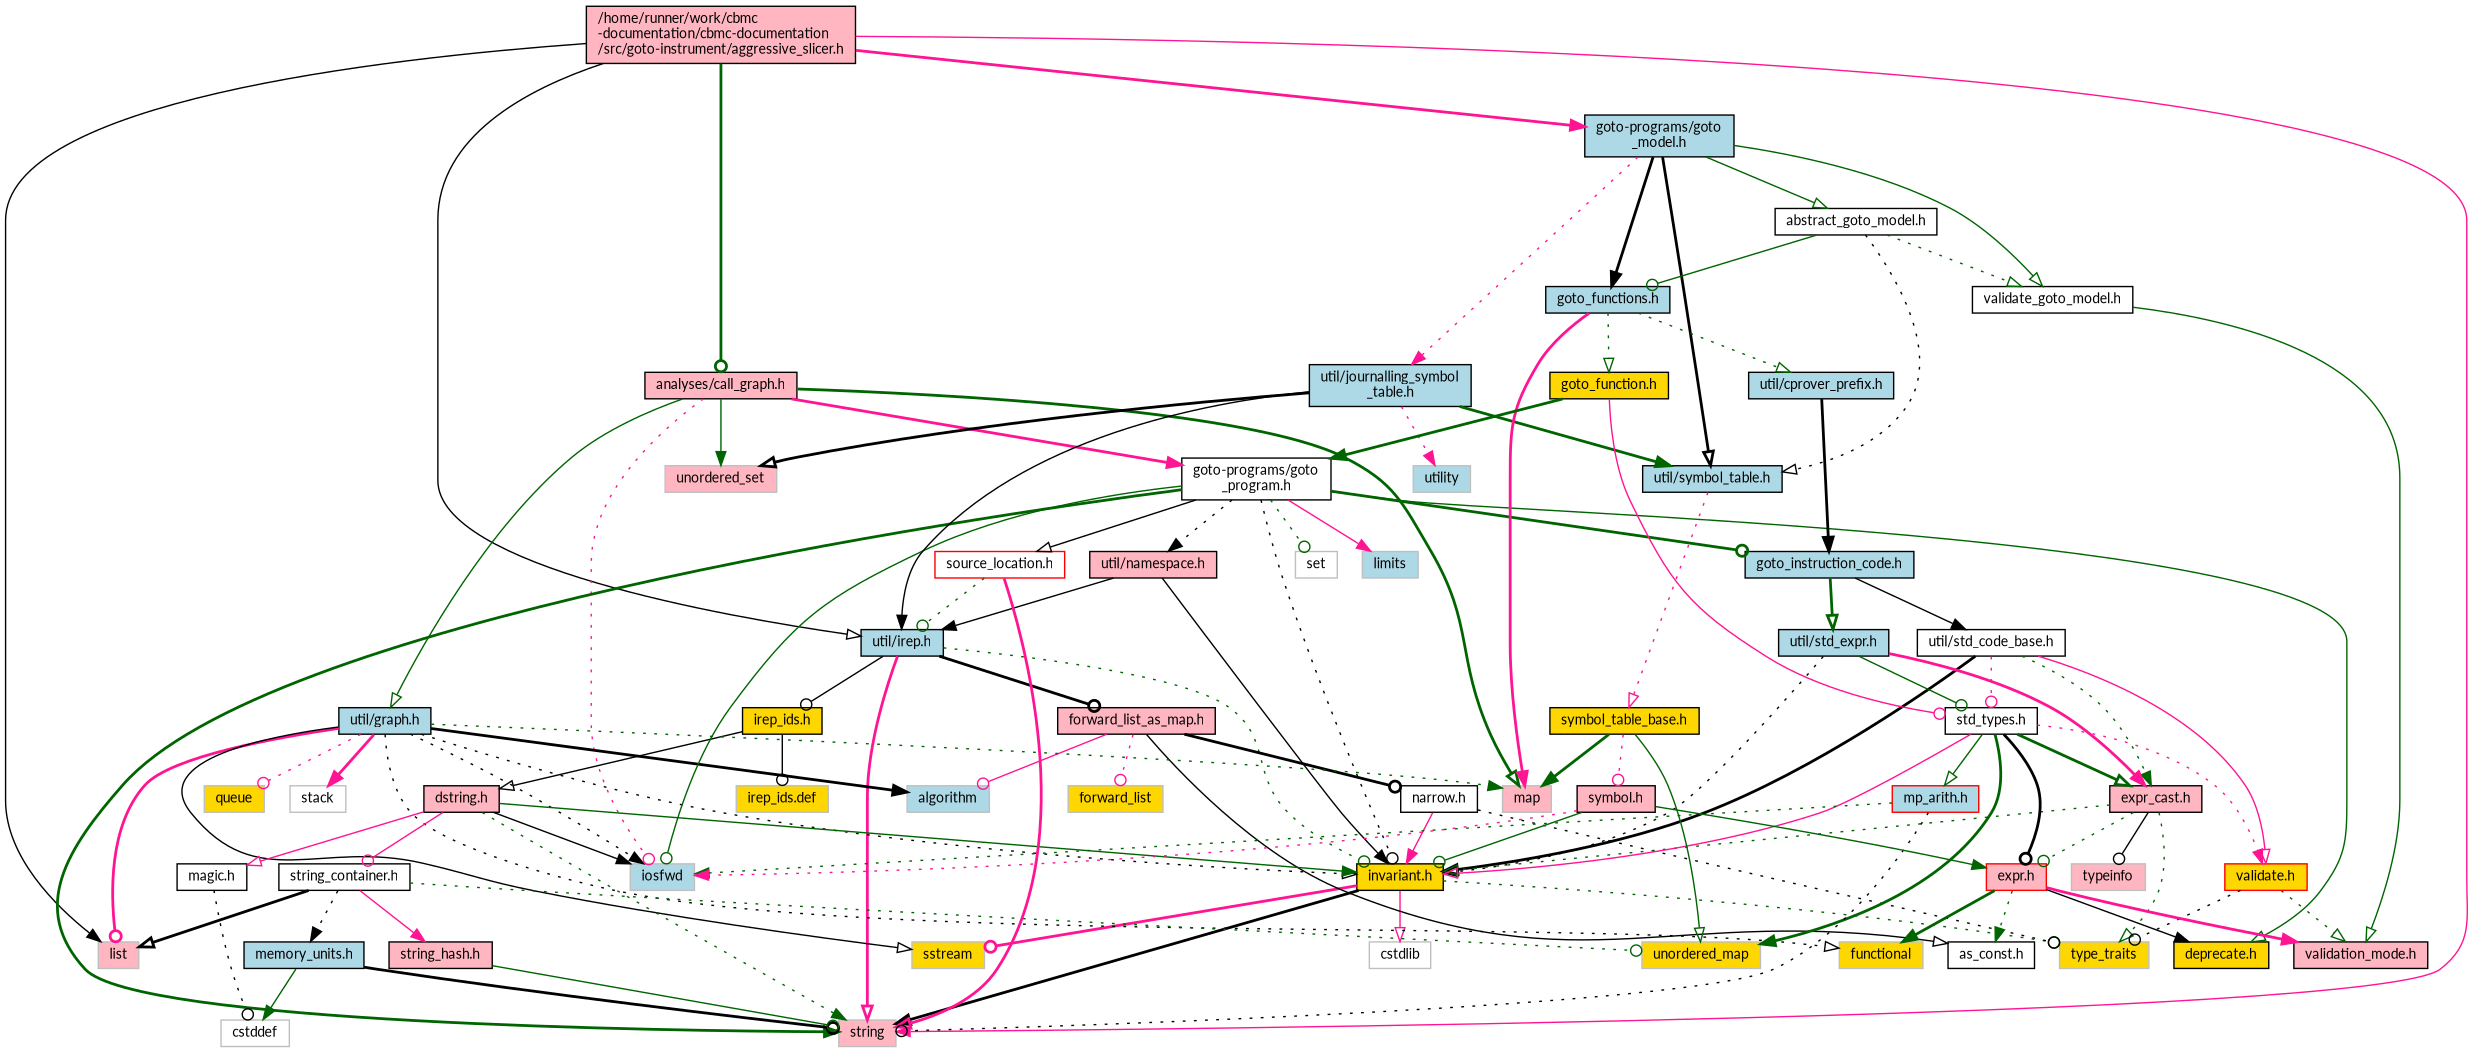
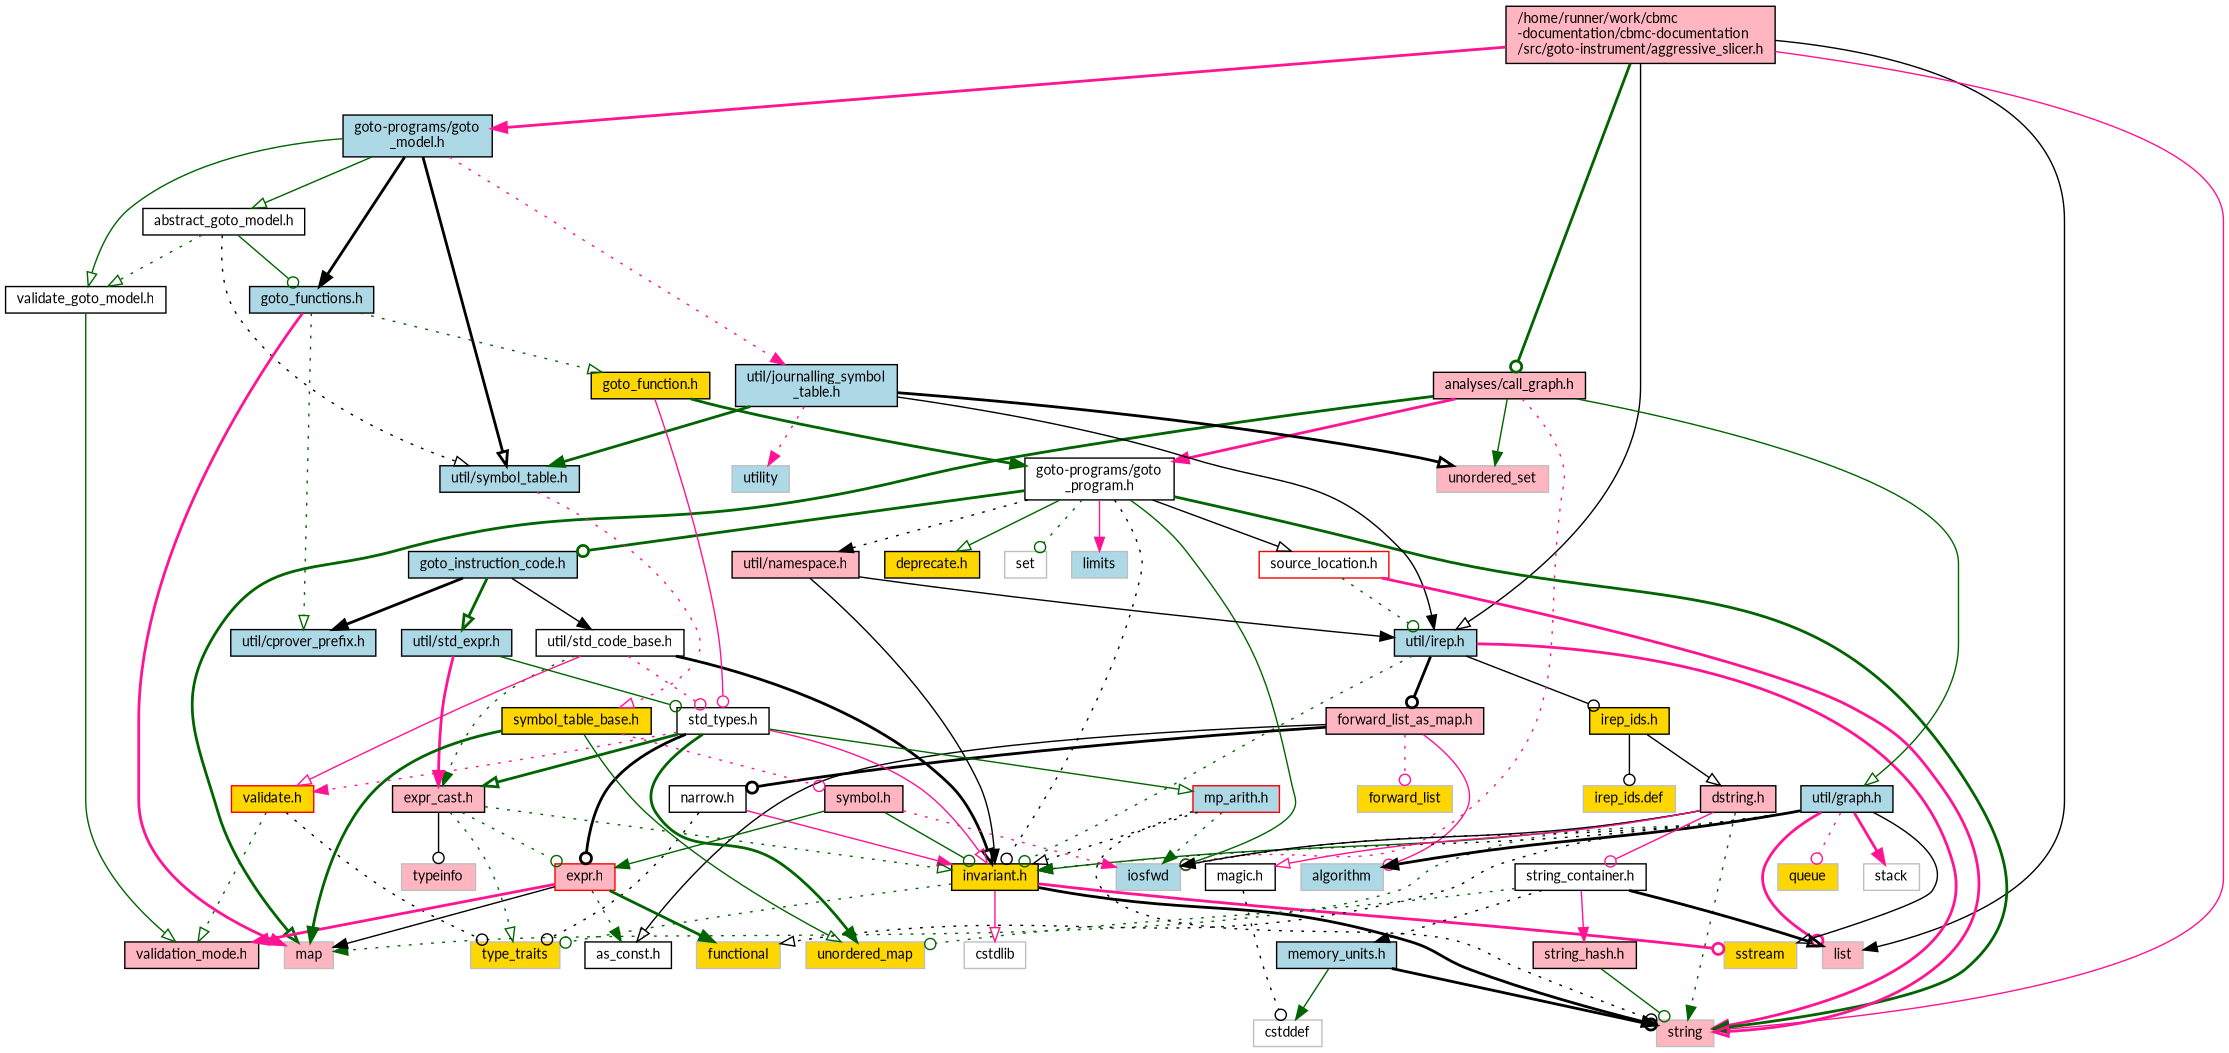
  digraph {
    fontname=Lato
    node [color=black fillcolor=lightpink fontname=Lato fontsize=10 shape=record style=filled]
    edge [arrowhead=normal color=darkgreen fontname=Lato fontsize=10 labelfontname=Helvetica labelfontsize=10 style=solid]
    n1 [fontcolor=black height=0.2 label="/home/runner/work/cbmc\l-documentation/cbmc-documentation\l/src/goto-instrument/aggressive_slicer.h" width=0.4]
    n2 [color=grey75 height=0.2 label=list width=0.4]
    n3 [color=grey75 height=0.2 label=string width=0.4]
    n4 [fillcolor=lightblue height=0.2 label="util/irep.h" width=0.4]
    n5 [height=0.2 label="analyses/call_graph.h" width=0.4]
    n6 [fillcolor=lightblue height=0.2 label="goto-programs/goto\l_model.h" width=0.4]
    n7 [fillcolor=gold height=0.2 label="invariant.h" width=0.4]
    n8 [fillcolor=gold height=0.2 label="irep_ids.h" width=0.4]
    n9 [height=0.2 label="forward_list_as_map.h" width=0.4]
    n10 [color=grey75 fillcolor=lightblue height=0.2 label=iosfwd width=0.4]
    n11 [color=grey75 height=0.2 label=map width=0.4]
    n12 [color=grey75 height=0.2 label=unordered_set width=0.4]
    n13 [fillcolor=lightblue height=0.2 label="util/graph.h" width=0.4]
    n14 [fillcolor=white height=0.2 label="goto-programs/goto\l_program.h" width=0.4]
    n15 [fillcolor=lightblue height=0.2 label="util/symbol_table.h" width=0.4]
    n16 [fillcolor=lightblue height=0.2 label="util/journalling_symbol\l_table.h" width=0.4]
    n17 [fillcolor=white height=0.2 label="abstract_goto_model.h" width=0.4]
    n18 [fillcolor=lightblue height=0.2 label="goto_functions.h" width=0.4]
    n19 [fillcolor=white height=0.2 label="validate_goto_model.h" width=0.4]
    n20 [color=grey75 fillcolor=white height=0.2 label=cstdlib width=0.4]
    n21 [color=grey75 fillcolor=gold height=0.2 label=sstream width=0.4]
    n22 [color=grey75 fillcolor=gold height=0.2 label=type_traits width=0.4]
    n23 [height=0.2 label="dstring.h" width=0.4]
    n24 [color=grey75 fillcolor=gold height=0.2 label="irep_ids.def" width=0.4]
    n25 [color=grey75 fillcolor=lightblue height=0.2 label=algorithm width=0.4]
    n26 [color=grey75 fillcolor=gold height=0.2 label=forward_list width=0.4]
    n27 [fillcolor=white height=0.2 label="as_const.h" width=0.4]
    n28 [fillcolor=white height=0.2 label="narrow.h" width=0.4]
    n29 [fillcolor=white height=0.2 label="magic.h" width=0.4]
    n30 [fillcolor=white height=0.2 label="string_container.h" width=0.4]
    n31 [color=grey75 fillcolor=white height=0.2 label=cstddef width=0.4]
    n32 [color=grey75 fillcolor=gold height=0.2 label=unordered_map width=0.4]
    n33 [fillcolor=lightblue height=0.2 label="memory_units.h" width=0.4]
    n34 [height=0.2 label="string_hash.h" width=0.4]
    n35 [color=grey75 fillcolor=gold height=0.2 label=functional width=0.4]
    n36 [color=grey75 fillcolor=gold height=0.2 label=queue width=0.4]
    n37 [color=grey75 fillcolor=white height=0.2 label=stack width=0.4]
    n38 [fillcolor=lightblue height=0.2 label="goto_instruction_code.h" width=0.4]
    n39 [fillcolor=gold height=0.2 label="deprecate.h" width=0.4]
    n40 [color=grey75 fillcolor=white height=0.2 label=set width=0.4]
    n41 [color=grey75 fillcolor=lightblue height=0.2 label=limits width=0.4]
    n42 [height=0.2 label="util/namespace.h" width=0.4]
    n43 [color=red fillcolor=white height=0.2 label="source_location.h" width=0.4]
    n44 [fillcolor=lightblue height=0.2 label="util/cprover_prefix.h" width=0.4]
    n45 [fillcolor=white height=0.2 label="util/std_code_base.h" width=0.4]
    n46 [fillcolor=lightblue height=0.2 label="util/std_expr.h" width=0.4]
    n47 [height=0.2 label="expr_cast.h" width=0.4]
    n48 [fillcolor=white height=0.2 label="std_types.h" width=0.4]
    n49 [color=red fillcolor=gold height=0.2 label="validate.h" width=0.4]
    n50 [color=grey75 height=0.2 label=typeinfo width=0.4]
    n51 [color=red height=0.2 label="expr.h" width=0.4]
    n52 [color=red fillcolor=lightblue height=0.2 label="mp_arith.h" width=0.4]
    n53 [height=0.2 label="validation_mode.h" width=0.4]
    n54 [fillcolor=gold height=0.2 label="symbol_table_base.h" width=0.4]
    n55 [color=grey75 fillcolor=lightblue height=0.2 label=utility width=0.4]
    n56 [fillcolor=gold height=0.2 label="goto_function.h" width=0.4]
    n57 [height=0.2 label="symbol.h" width=0.4]
    n1 -> n2 [color=black]
    n1 -> n3 [color=deeppink]
    n1 -> n4 [arrowhead=onormal color=black]
    n1 -> n5 [arrowhead=odot style=bold]
    n1 -> n6 [color=deeppink style=bold]
    n4 -> n3 [arrowhead=onormal color=deeppink style=bold]
    n4 -> n7 [arrowhead=odot style=dotted]
    n4 -> n8 [arrowhead=odot color=black]
    n4 -> n9 [arrowhead=odot color=black style=bold]
    n5 -> n10 [arrowhead=odot color=deeppink style=dotted]
    n5 -> n11 [arrowhead=onormal style=bold]
    n5 -> n12
    n5 -> n13 [arrowhead=onormal]
    n5 -> n14 [color=deeppink style=bold]
    n6 -> n15 [arrowhead=onormal color=black style=bold]
    n6 -> n16 [color=deeppink style=dotted]
    n6 -> n17 [arrowhead=onormal]
    n6 -> n18 [color=black style=bold]
    n6 -> n19 [arrowhead=onormal]
    n7 -> n3 [color=black style=bold]
    n7 -> n20 [arrowhead=onormal color=deeppink]
    n7 -> n21 [arrowhead=odot color=deeppink style=bold]
    n7 -> n22 [arrowhead=odot style=dotted]
    n8 -> n23 [arrowhead=onormal color=black]
    n8 -> n24 [arrowhead=odot color=black]
    n9 -> n25 [arrowhead=odot color=deeppink]
    n9 -> n26 [arrowhead=odot color=deeppink style=dotted]
    n9 -> n27 [arrowhead=onormal color=black]
    n9 -> n28 [arrowhead=odot color=black style=bold]
    n13 -> n2 [arrowhead=odot color=deeppink style=bold]
    n13 -> n7 [arrowhead=onormal color=black style=dotted]
    n13 -> n10 [color=black style=dotted]
    n13 -> n11 [style=dotted]
    n13 -> n21 [arrowhead=onormal color=black]
    n13 -> n25 [color=black style=bold]
    n13 -> n35 [arrowhead=onormal color=black style=dotted]
    n13 -> n36 [arrowhead=odot color=deeppink style=dotted]
    n13 -> n37 [color=deeppink style=bold]
    n14 -> n3 [style=bold]
    n14 -> n7 [arrowhead=odot color=black style=dotted]
    n14 -> n10 [arrowhead=odot]
    n14 -> n38 [arrowhead=odot style=bold]
    n14 -> n39 [arrowhead=onormal]
    n14 -> n40 [arrowhead=odot style=dotted]
    n14 -> n41 [color=deeppink]
    n14 -> n42 [color=black style=dotted]
    n14 -> n43 [arrowhead=onormal color=black]
    n15 -> n54 [arrowhead=onormal color=deeppink style=dotted]
    n16 -> n4 [color=black]
    n16 -> n12 [arrowhead=onormal color=black style=bold]
    n16 -> n15 [style=bold]
    n16 -> n55 [color=deeppink style=dotted]
    n17 -> n15 [arrowhead=onormal color=black style=dotted]
    n17 -> n18 [arrowhead=odot]
    n17 -> n19 [arrowhead=onormal style=dotted]
    n18 -> n11 [color=deeppink style=bold]
    n18 -> n44 [arrowhead=onormal style=dotted]
    n18 -> n56 [arrowhead=onormal style=dotted]
    n19 -> n53 [arrowhead=onormal]
    n23 -> n3 [style=dotted]
    n23 -> n7
    n23 -> n10 [color=black]
    n23 -> n29 [arrowhead=onormal color=deeppink]
    n23 -> n30 [arrowhead=odot color=deeppink]
    n28 -> n7 [color=deeppink]
    n28 -> n22 [arrowhead=odot color=black style=dotted]
    n29 -> n31 [arrowhead=odot color=black style=dotted]
    n30 -> n2 [arrowhead=onormal color=black style=bold]
    n30 -> n32 [arrowhead=odot style=dotted]
    n30 -> n33 [color=black style=dotted]
    n30 -> n34 [color=deeppink]
    n33 -> n3 [arrowhead=odot color=black style=bold]
    n33 -> n31
    n34 -> n3 [arrowhead=odot]
-   n44 -> n38 [color=black style=bold]
+   n38 -> n44 [color=black style=bold]
    n38 -> n45 [color=black]
    n38 -> n46 [arrowhead=onormal style=bold]
    n42 -> n4 [color=black]
    n42 -> n7 [color=black]
    n43 -> n3 [arrowhead=onormal color=deeppink style=bold]
    n43 -> n4 [arrowhead=odot style=dotted]
    n45 -> n7 [arrowhead=onormal color=black style=bold]
    n45 -> n47 [style=dotted]
    n45 -> n48 [arrowhead=odot color=deeppink style=dotted]
    n45 -> n49 [arrowhead=onormal color=deeppink]
-   n46 -> n7 [arrowhead=onormal color=black style=dotted]
+   n52 -> n7 [arrowhead=onormal color=black style=dotted]
    n46 -> n47 [color=deeppink style=bold]
    n46 -> n48 [arrowhead=odot]
    n47 -> n7 [arrowhead=onormal style=dotted]
    n47 -> n22 [arrowhead=onormal style=dotted]
    n47 -> n50 [arrowhead=odot color=black]
    n47 -> n51 [arrowhead=odot style=dotted]
    n48 -> n7 [arrowhead=onormal color=deeppink]
    n48 -> n32 [style=bold]
    n48 -> n47 [arrowhead=onormal style=bold]
    n48 -> n49 [color=deeppink style=dotted]
    n48 -> n51 [arrowhead=odot color=black style=bold]
    n48 -> n52 [arrowhead=onormal]
    n49 -> n22 [arrowhead=odot color=black style=dotted]
    n49 -> n53 [arrowhead=onormal style=dotted]
    n51 -> n27 [style=dotted]
    n51 -> n35 [style=bold]
-   n51 -> n39 [color=black]
+   n51 -> n11 [color=black]
    n51 -> n53 [color=deeppink style=bold]
    n52 -> n3 [arrowhead=odot color=black style=dotted]
    n52 -> n10 [style=dotted]
    n54 -> n11 [style=bold]
    n54 -> n32 [arrowhead=onormal]
    n54 -> n57 [arrowhead=odot color=deeppink style=dotted]
    n56 -> n14 [style=bold]
    n56 -> n48 [arrowhead=odot color=deeppink]
    n57 -> n7 [arrowhead=odot]
    n57 -> n10 [color=deeppink style=dotted]
    n57 -> n51
  }
